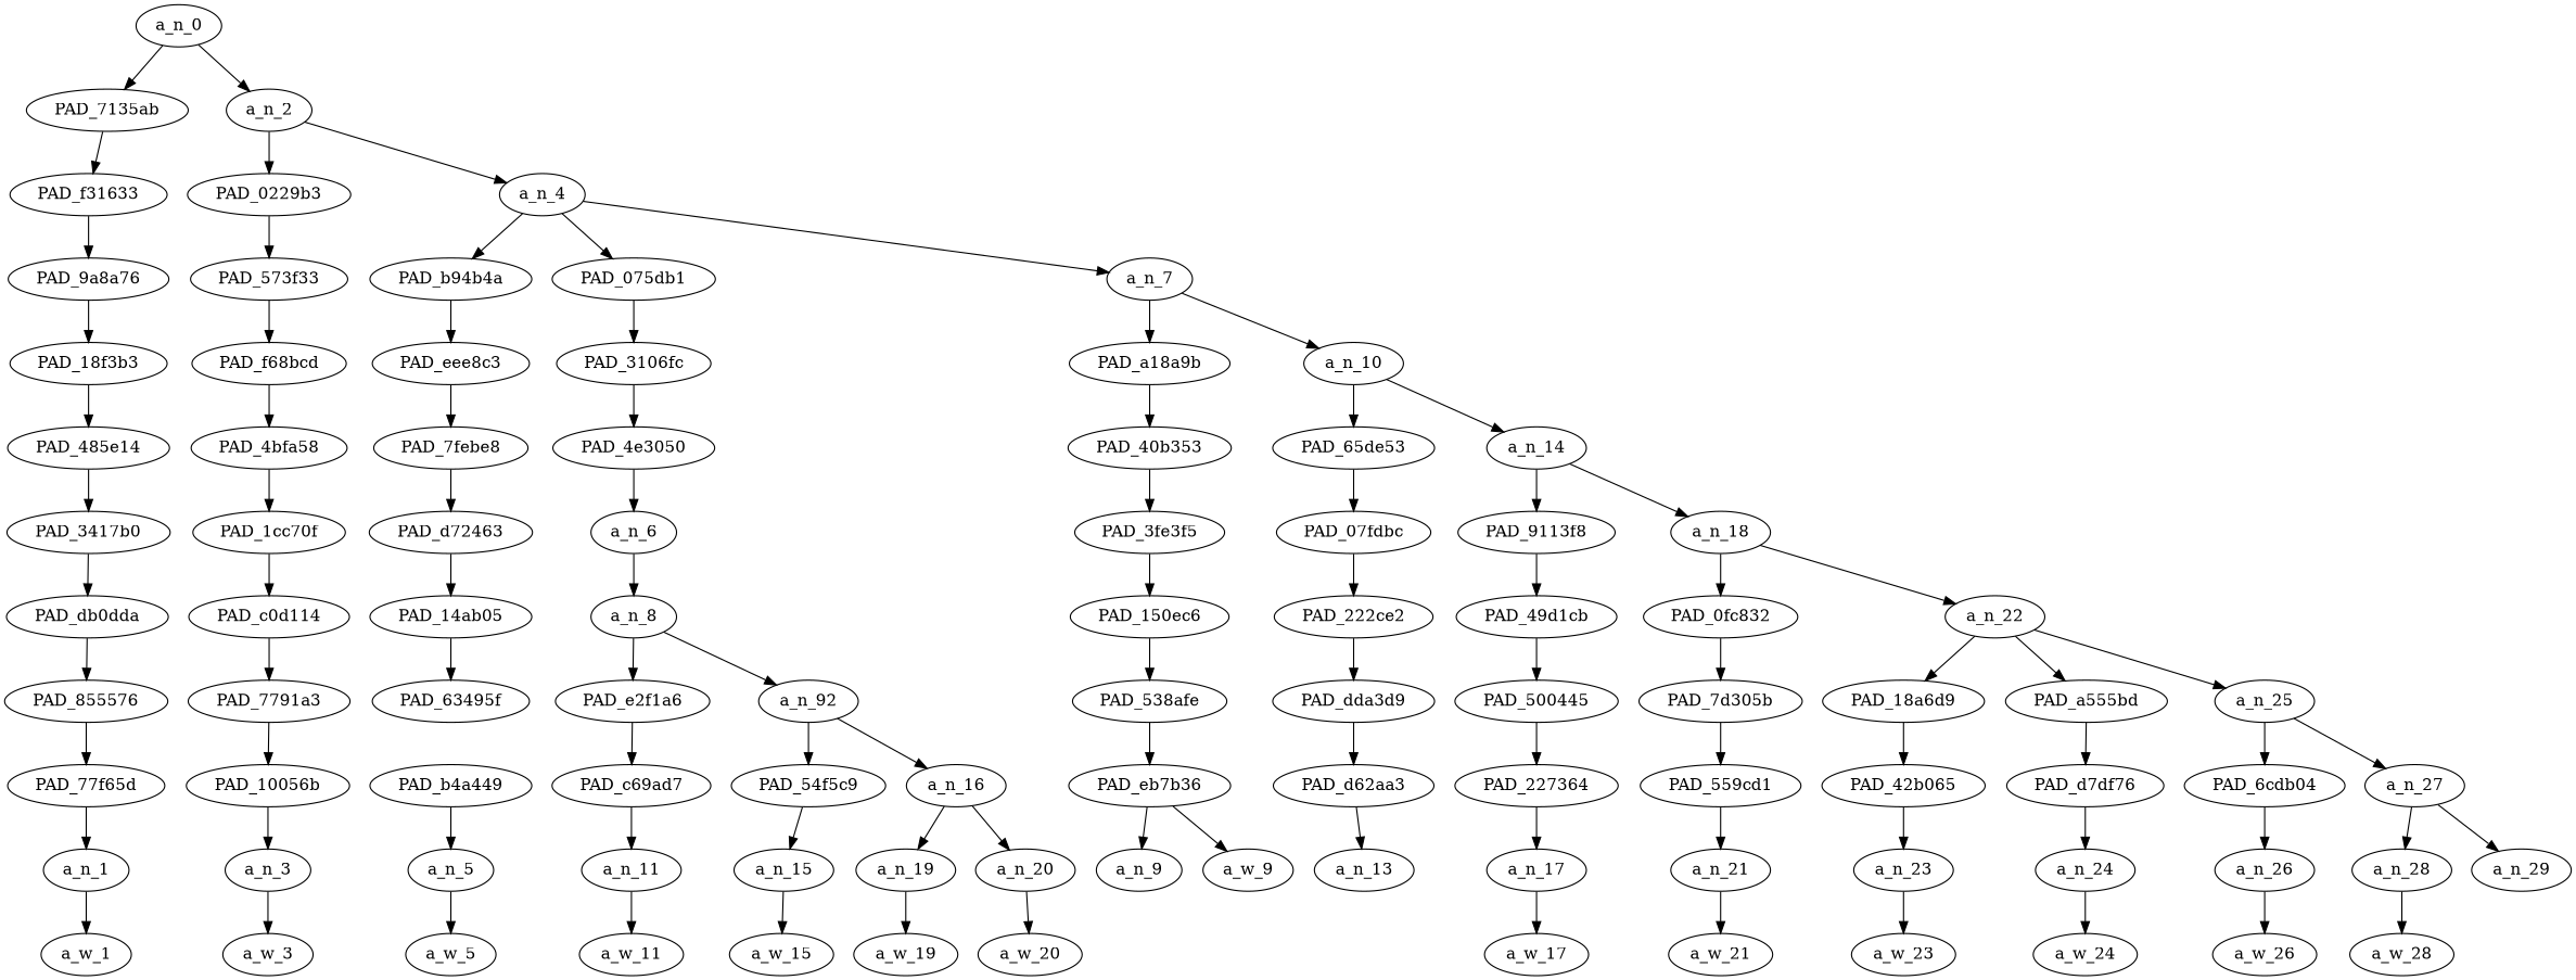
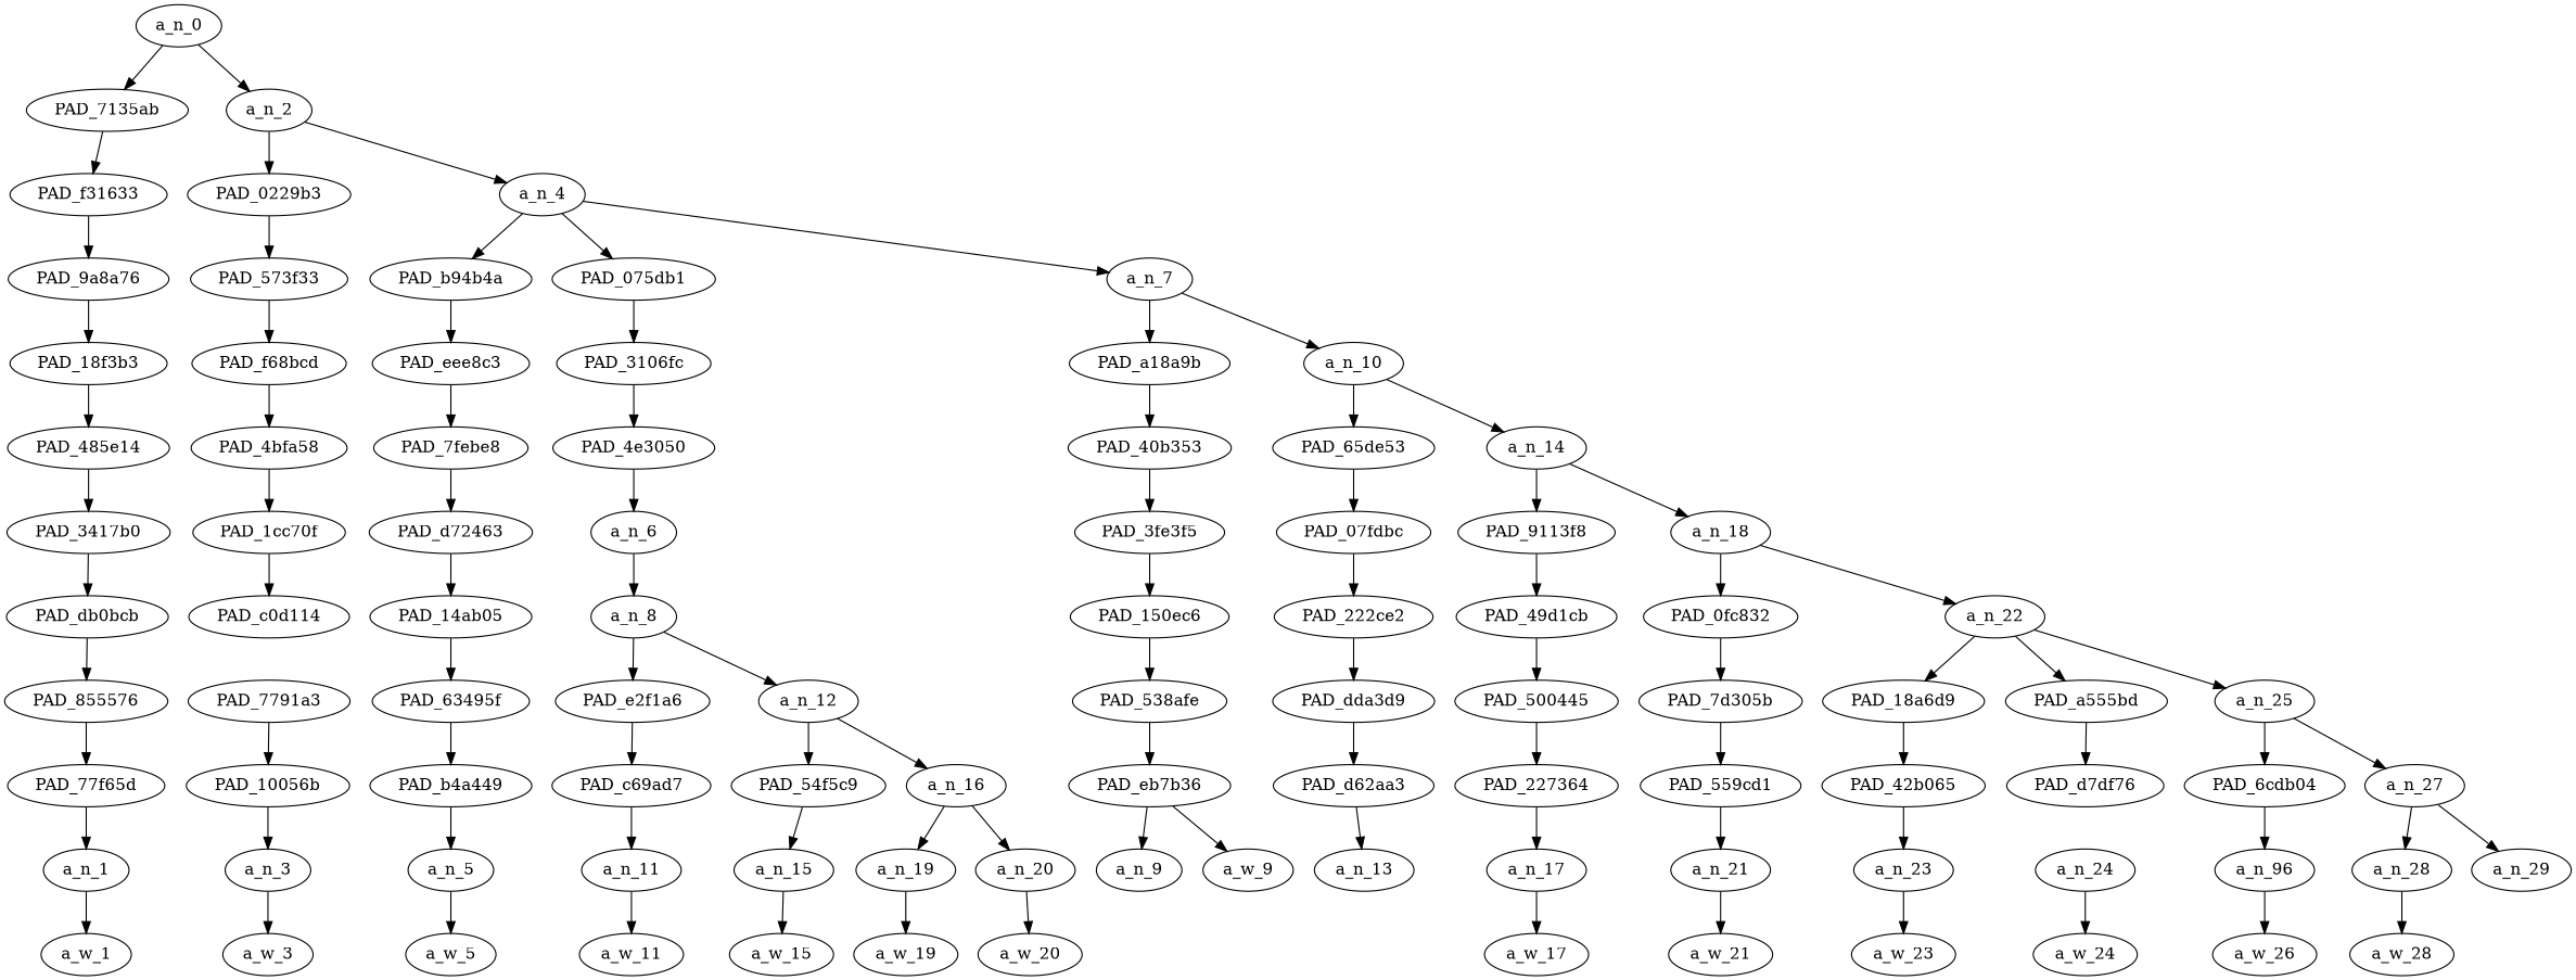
  strict digraph {
    node [div_dir=1 index=0 level=1 text_span="[0]" value=0.03420779]
    a_n_0 [level=11 text_span="[0, 1, 2, 3, 4, 5, 6, 7, 8, 9, 10, 11, 12, 13, 14, 15]" value=0.99999997]
    PAD_7135ab [level=10]
    a_n_2 [index=1 level=10 text_span="[1, 2, 3, 4, 5, 6, 7, 8, 9, 10, 11, 12, 13, 14, 15]" value=0.96515332]
    PAD_f31633 [level=9]
    PAD_0229b3 [index=1 level=9 text_span="[1]" value=0.03054960]
    a_n_4 [index=2 level=9 text_span="[2, 3, 4, 5, 6, 7, 8, 9, 10, 11, 12, 13, 14, 15]" value=0.93402452]
    PAD_9a8a76 [level=8]
    PAD_573f33 [index=1 level=8 text_span="[1]" value=0.03054960]
    PAD_b94b4a [index=2 level=8 text_span="[2]" value=0.03887356]
    PAD_075db1 [index=3 level=8 text_span="[3, 4, 5, 6]" value=0.37829619]
    a_n_7 [index=4 level=8 text_span="[7, 8, 9, 10, 11, 12, 13, 14, 15]" value=0.51628199]
    PAD_18f3b3 [level=7]
    PAD_485e14 [level=6]
    PAD_3417b0 [level=5]
-   PAD_db0bcb [level=4 label=PAD_db0dda]
+   PAD_db0bcb [level=4]
    PAD_855576 [level=3]
    PAD_77f65d [level=2]
    a_n_1
    a_w_1 [div_dir=0 level=0 value=i]
    PAD_f68bcd [index=1 level=7 text_span="[1]" value=0.03054960]
    PAD_eee8c3 [index=2 level=7 text_span="[2]" value=0.03887356]
    PAD_3106fc [index=3 level=7 text_span="[3, 4, 5, 6]" value=0.37829619]
    PAD_a18a9b [index=4 level=7 text_span="[7]" value=0.04893186]
    a_n_10 [index=5 level=7 text_span="[8, 9, 10, 11, 12, 13, 14, 15]" value=0.46720674]
    PAD_4bfa58 [index=1 level=6 text_span="[1]" value=0.03054960]
    PAD_1cc70f [index=1 level=5 text_span="[1]" value=0.03054960]
    PAD_c0d114 [index=1 level=4 text_span="[1]" value=0.03054960]
    PAD_7791a3 [index=1 level=3 text_span="[1]" value=0.03054960]
    PAD_10056b [index=1 level=2 text_span="[1]" value=0.03054960]
    a_n_3 [index=1 text_span="[1]" value=0.03054960]
    a_w_3 [div_dir=0 index=1 level=0 text_span="[1]" value=will]
    PAD_7febe8 [index=2 level=6 text_span="[2]" value=0.03887356]
    PAD_4e3050 [index=3 level=6 text_span="[3, 4, 5, 6]" value=0.37829619]
    PAD_40b353 [index=4 level=6 text_span="[7]" value=0.04893186]
    PAD_65de53 [div_dir=-1 index=5 level=6 text_span="[8]" value=0.04047916]
    a_n_14 [index=6 level=6 text_span="[9, 10, 11, 12, 13, 14, 15]" value=0.42666550]
    PAD_d72463 [index=2 level=5 text_span="[2]" value=0.03887356]
    PAD_14ab05 [index=2 level=4 text_span="[2]" value=0.03887356]
    PAD_63495f [index=2 level=3 text_span="[2]" value=0.03887356]
    PAD_b4a449 [index=2 level=2 text_span="[2]" value=0.03887356]
    a_n_5 [index=2 text_span="[2]" value=0.03887356]
    a_w_5 [div_dir=0 index=2 level=0 text_span="[2]" value=stop]
    a_n_6 [index=3 level=5 text_span="[3, 4, 5, 6]" value=0.37829619]
    a_n_8 [index=3 level=4 text_span="[3, 4, 5, 6]" value=0.37744995]
    PAD_e2f1a6 [index=3 level=3 text_span="[3]" value=0.05461763]
-   a_n_12 [index=4 level=3 text_span="[4, 5, 6]" value=0.32198608 label=a_n_92]
+   a_n_12 [index=4 level=3 text_span="[4, 5, 6]" value=0.32198608]
    PAD_c69ad7 [index=3 level=2 text_span="[3]" value=0.05461763]
    PAD_54f5c9 [index=4 level=2 text_span="[4]" value=0.03726505]
    a_n_16 [index=5 level=2 text_span="[5, 6]" value=0.28382656]
    a_n_11 [index=3 text_span="[3]" value=0.05461763]
    a_n_15 [index=4 text_span="[4]" value=0.03726505]
    a_n_19 [div_dir=-1 index=5 text_span="[5]" value=0.06595938]
    a_n_20 [index=6 text_span="[6]" value=0.21677478]
    a_w_11 [div_dir=0 index=3 level=0 text_span="[3]" value=caring]
    a_w_15 [div_dir=0 index=4 level=0 text_span="[4]" value=for]
    a_w_19 [div_dir=0 index=5 level=0 text_span="[5]" value=the]
    a_w_20 [div_dir=0 index=6 level=0 text_span="[6]" value=arabs]
    PAD_3fe3f5 [index=4 level=5 text_span="[7]" value=0.04893186]
    PAD_07fdbc [div_dir=-1 index=5 level=5 text_span="[8]" value=0.04047916]
    PAD_9113f8 [div_dir=-1 index=6 level=5 text_span="[9]" value=0.03260179]
    a_n_18 [index=7 level=5 text_span="[10, 11, 12, 13, 14, 15]" value=0.39395581]
    PAD_150ec6 [index=4 level=4 text_span="[7]" value=0.04893186]
    PAD_538afe [index=5 level=3 text_span="[7]" value=0.04893186]
    PAD_eb7b36 [index=6 level=2 text_span="[7]" value=0.04893186]
    a_n_9 [index=7 text_span="[7]" value=0.04893186]
    a_w_9 [div_dir=0 index=7 level=0 text_span="[7]" value=when]
    PAD_222ce2 [div_dir=-1 index=5 level=4 text_span="[8]" value=0.04047916]
    PAD_49d1cb [div_dir=-1 index=6 level=4 text_span="[9]" value=0.03260179]
    PAD_0fc832 [index=7 level=4 text_span="[10]" value=0.10457834]
    a_n_22 [index=8 level=4 text_span="[11, 12, 13, 14, 15]" value=0.28924337]
    PAD_dda3d9 [div_dir=-1 index=6 level=3 text_span="[8]" value=0.04047916]
    PAD_d62aa3 [div_dir=-1 index=7 level=2 text_span="[8]" value=0.04047916]
    a_n_13 [div_dir=-1 index=8 text_span="[8]" value=0.04047916]
    PAD_500445 [div_dir=-1 index=7 level=3 text_span="[9]" value=0.03260179]
    PAD_7d305b [index=8 level=3 text_span="[10]" value=0.10457834]
    PAD_18a6d9 [index=9 level=3 text_span="[11]" value=0.05828476]
    PAD_a555bd [index=10 level=3 text_span="[12]" value=0.04381538]
    a_n_25 [div_dir=-1 index=11 level=3 text_span="[13, 14, 15]" value=0.18710347]
    PAD_227364 [div_dir=-1 index=8 level=2 text_span="[9]" value=0.03260179]
    a_n_17 [div_dir=-1 index=9 text_span="[9]" value=0.03260179]
    a_w_17 [div_dir=0 index=9 level=0 text_span="[9]" value=see]
    PAD_559cd1 [index=9 level=2 text_span="[10]" value=0.10457834]
    PAD_42b065 [index=10 level=2 text_span="[11]" value=0.05828476]
    PAD_d7df76 [index=11 level=2 text_span="[12]" value=0.04381538]
    PAD_6cdb04 [index=12 level=2 text_span="[13]" value=0.02980446]
    a_n_27 [div_dir=-1 index=13 level=2 text_span="[14, 15]" value=0.15721798]
    a_n_21 [index=10 text_span="[10]" value=0.10457834]
    a_w_21 [div_dir=0 index=10 level=0 text_span="[10]" value=militias]
    a_n_23 [index=11 text_span="[11]" value=0.05828476]
    a_n_24 [index=12 text_span="[12]" value=0.04381538]
-   a_n_26 [index=13 text_span="[13]" value=0.02980446]
+   a_n_26 [index=13 text_span="[13]" value=0.02980446 label=a_n_96]
    a_n_28 [div_dir=-1 index=14 text_span="[14]" value=0.10189333]
    a_n_29 [div_dir=-1 index=15 text_span="[15]" value=0.05523101]
    a_w_23 [div_dir=0 index=11 level=0 text_span="[11]" value=cleaning]
    a_w_24 [div_dir=0 index=12 level=0 text_span="[12]" value=house]
    a_w_26 [div_dir=0 index=13 level=0 text_span="[13]" value=in]
    a_w_28 [div_dir=0 index=14 level=0 text_span="[14]" value=dearborn]
    a_n_0 -> PAD_7135ab
    a_n_0 -> a_n_2
    PAD_7135ab -> PAD_f31633
    a_n_2 -> PAD_0229b3
    a_n_2 -> a_n_4
    PAD_f31633 -> PAD_9a8a76
    PAD_0229b3 -> PAD_573f33
    a_n_4 -> PAD_b94b4a
    a_n_4 -> PAD_075db1
    a_n_4 -> a_n_7
    PAD_9a8a76 -> PAD_18f3b3
    PAD_573f33 -> PAD_f68bcd
    PAD_b94b4a -> PAD_eee8c3
    PAD_075db1 -> PAD_3106fc
    a_n_7 -> PAD_a18a9b
    a_n_7 -> a_n_10
    PAD_18f3b3 -> PAD_485e14
    PAD_485e14 -> PAD_3417b0
    PAD_3417b0 -> PAD_db0bcb
    PAD_db0bcb -> PAD_855576
    PAD_855576 -> PAD_77f65d
    PAD_77f65d -> a_n_1
    a_n_1 -> a_w_1
    PAD_f68bcd -> PAD_4bfa58
    PAD_eee8c3 -> PAD_7febe8
    PAD_3106fc -> PAD_4e3050
    PAD_a18a9b -> PAD_40b353
    a_n_10 -> PAD_65de53
    a_n_10 -> a_n_14
    PAD_4bfa58 -> PAD_1cc70f
    PAD_1cc70f -> PAD_c0d114
-   PAD_c0d114 -> PAD_7791a3
    PAD_7791a3 -> PAD_10056b
    PAD_10056b -> a_n_3
    a_n_3 -> a_w_3
    PAD_7febe8 -> PAD_d72463
    PAD_4e3050 -> a_n_6
    PAD_40b353 -> PAD_3fe3f5
    PAD_65de53 -> PAD_07fdbc
    a_n_14 -> PAD_9113f8
    a_n_14 -> a_n_18
    PAD_d72463 -> PAD_14ab05
    PAD_14ab05 -> PAD_63495f
+   PAD_63495f -> PAD_b4a449
    PAD_b4a449 -> a_n_5
    a_n_5 -> a_w_5
    a_n_6 -> a_n_8
    a_n_8 -> PAD_e2f1a6
    a_n_8 -> a_n_12
    PAD_e2f1a6 -> PAD_c69ad7
    a_n_12 -> PAD_54f5c9
    a_n_12 -> a_n_16
    PAD_c69ad7 -> a_n_11
    PAD_54f5c9 -> a_n_15
    a_n_16 -> a_n_19
    a_n_16 -> a_n_20
    a_n_11 -> a_w_11
    a_n_15 -> a_w_15
    a_n_19 -> a_w_19
    a_n_20 -> a_w_20
    PAD_3fe3f5 -> PAD_150ec6
    PAD_07fdbc -> PAD_222ce2
    PAD_9113f8 -> PAD_49d1cb
    a_n_18 -> PAD_0fc832
    a_n_18 -> a_n_22
    PAD_150ec6 -> PAD_538afe
    PAD_538afe -> PAD_eb7b36
    PAD_eb7b36 -> a_n_9
    PAD_eb7b36 -> a_w_9
    PAD_222ce2 -> PAD_dda3d9
    PAD_49d1cb -> PAD_500445
    PAD_0fc832 -> PAD_7d305b
    a_n_22 -> PAD_18a6d9
    a_n_22 -> PAD_a555bd
    a_n_22 -> a_n_25
    PAD_dda3d9 -> PAD_d62aa3
    PAD_d62aa3 -> a_n_13
    PAD_500445 -> PAD_227364
    PAD_7d305b -> PAD_559cd1
    PAD_18a6d9 -> PAD_42b065
    PAD_a555bd -> PAD_d7df76
    a_n_25 -> PAD_6cdb04
    a_n_25 -> a_n_27
    PAD_227364 -> a_n_17
    a_n_17 -> a_w_17
    PAD_559cd1 -> a_n_21
    PAD_42b065 -> a_n_23
-   PAD_d7df76 -> a_n_24
    PAD_6cdb04 -> a_n_26
    a_n_27 -> a_n_28
    a_n_27 -> a_n_29
    a_n_21 -> a_w_21
    a_n_23 -> a_w_23
    a_n_24 -> a_w_24
    a_n_26 -> a_w_26
    a_n_28 -> a_w_28
  }
